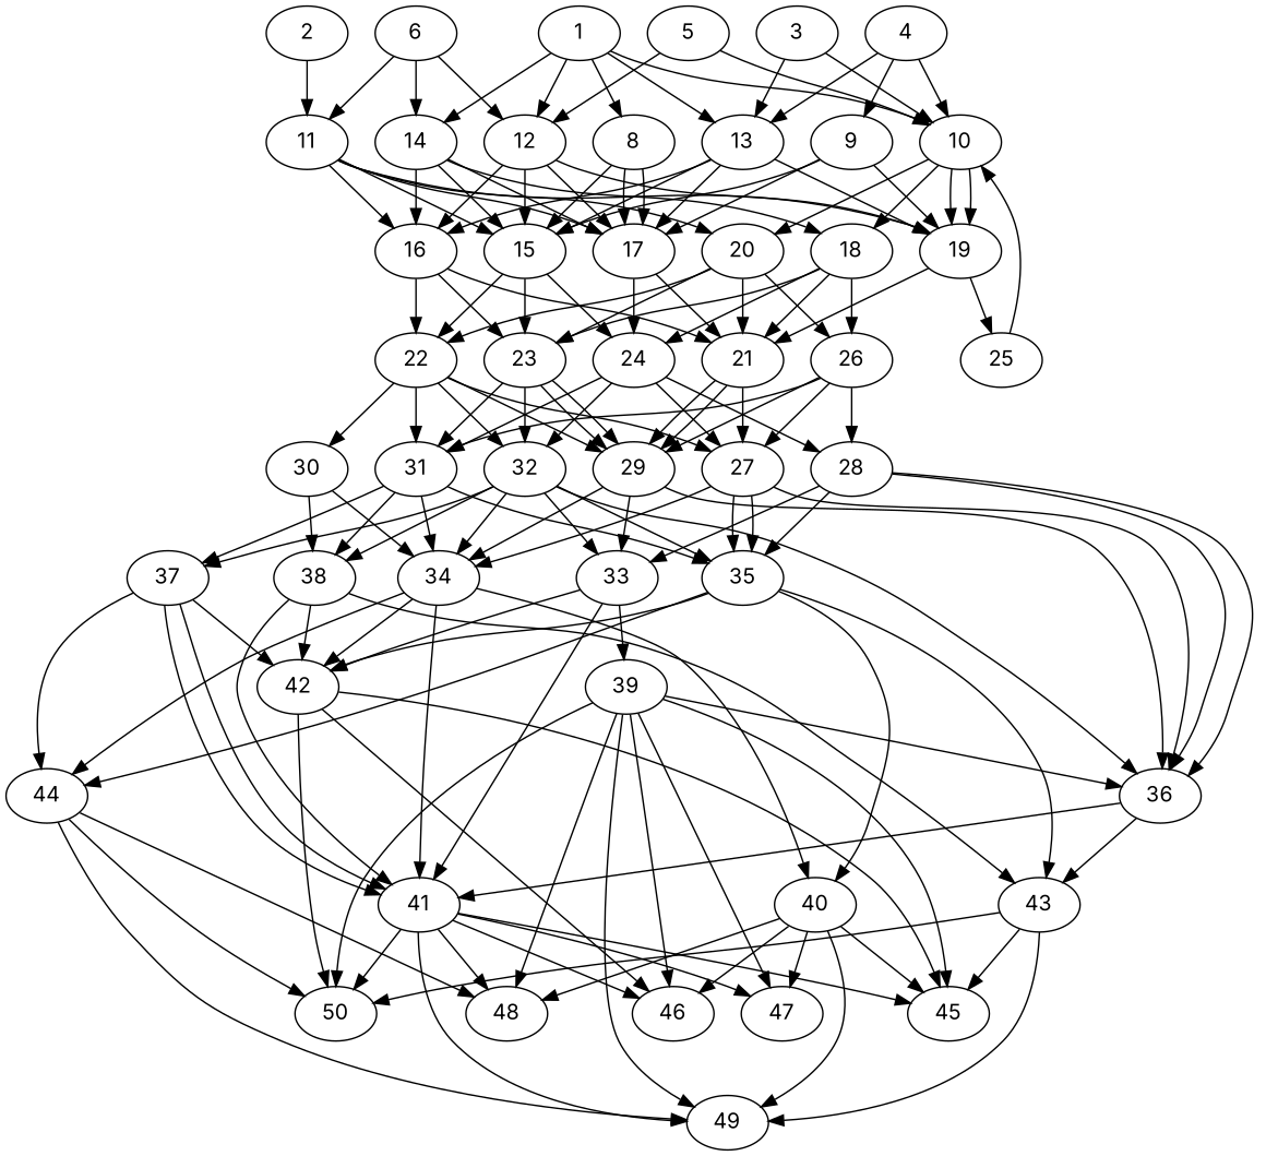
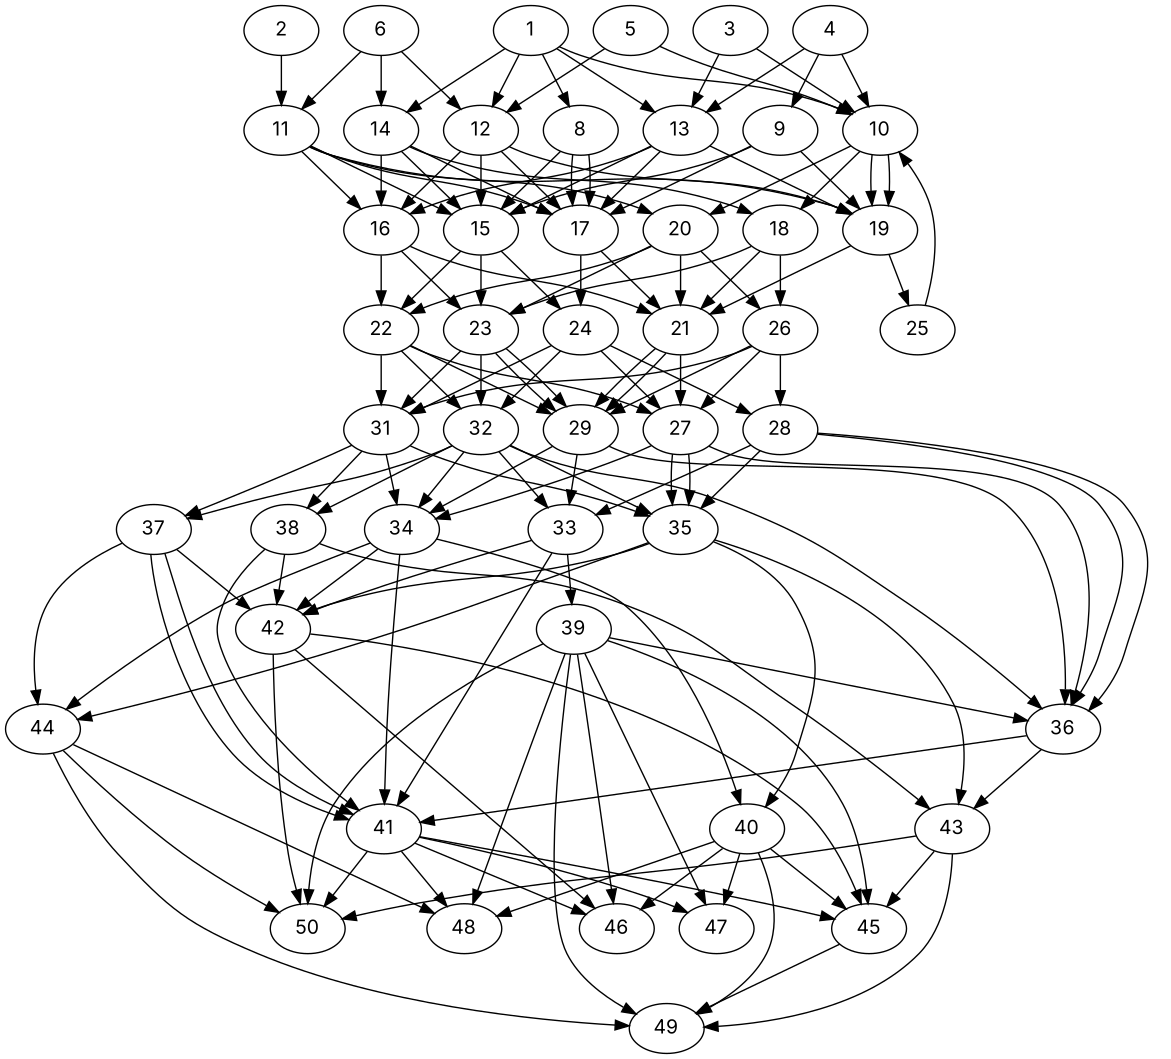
  digraph {
    fontname=Inter
    node [alpha=0.19 fontname=Inter]
    edge [fontname=Inter]
    1 [alpha=0.13 expect_size=46764032]
    8 [alpha=0.08 expect_size=17049600]
    10 [alpha=0.05 expect_size=9990144]
    12 [alpha=0.16 expect_size=34296832]
    13 [alpha=0.12 expect_size=42184704]
    14 [alpha=0.00 expect_size=16387072]
    15 [alpha=0.14 expect_size=7905280]
    17 [expect_size=9877504]
    19 [expect_size=5710848]
    18 [alpha=0.16 expect_size=32899072]
    20 [alpha=0.04 expect_size=41600000]
    16 [alpha=0.04 expect_size=52306944]
    22 [alpha=0.18 expect_size=11194368]
    23 [alpha=0.14 expect_size=47838208]
    24 [alpha=0.12 expect_size=29046784]
    21 [alpha=0.06 expect_size=6012928]
    25 [alpha=0.11 expect_size=29501440]
    26 [alpha=0.04 expect_size=14284800]
    2 [alpha=0.03 expect_size=26562560]
    11 [alpha=0.02 expect_size=51671040]
    3 [alpha=0.09 expect_size=17674240]
    4 [alpha=0.16 expect_size=6822912]
    9 [alpha=0.15 expect_size=7226368]
    5 [expect_size=10635264]
    6 [alpha=0.02 expect_size=36213760]
    27 [alpha=0.01 expect_size=23371776]
    29 [alpha=0.06 expect_size=12348416]
-   30 [alpha=0.11 expect_size=10713088]
    31 [alpha=0.16 expect_size=20165632]
    32 [alpha=0.13 expect_size=35040256]
    28 [alpha=0.03 expect_size=21416960]
    34 [alpha=0.03 expect_size=15895552]
    35 [alpha=0.02 expect_size=43072512]
    36 [alpha=0.20 expect_size=22026240]
    33 [alpha=0.06 expect_size=29473792]
    38 [alpha=0.13 expect_size=33127424]
    37 [alpha=0.00 expect_size=30915584]
    41 [alpha=0.01 expect_size=34060288]
    42 [alpha=0.11 expect_size=24298496]
    40 [alpha=0.13 expect_size=7741440]
    44 [expect_size=20640768]
    43 [alpha=0.00 expect_size=7511040]
    39 [alpha=0.05 expect_size=40470528]
    45 [alpha=0.08 expect_size=27644928]
    46 [alpha=0.01 expect_size=31188992]
    47 [alpha=0.01 expect_size=31149056]
    48 [alpha=0.09 expect_size=32160768]
    49 [expect_size=14694400]
    50 [alpha=0.12 expect_size=26404864]
    1 -> 8
    1 -> 10
    1 -> 12
    1 -> 13
    1 -> 14
    8 -> 15
    8 -> 17
    8 -> 17
    10 -> 19
    10 -> 19
    10 -> 18
    10 -> 20
    12 -> 15
    12 -> 17
    12 -> 19
    12 -> 16
    13 -> 15
    13 -> 17
    13 -> 19
    13 -> 16
    14 -> 15
    14 -> 17
    14 -> 18
    14 -> 16
    15 -> 22
    15 -> 23
    15 -> 24
    17 -> 24
    17 -> 21
    19 -> 21
    19 -> 25
    18 -> 23
-   18 -> 24
    18 -> 21
    18 -> 26
    20 -> 22
    20 -> 23
    20 -> 21
    20 -> 26
    16 -> 22
    16 -> 23
    16 -> 21
    22 -> 27
    22 -> 29
-   22 -> 30
    22 -> 31
    22 -> 32
    23 -> 29
    23 -> 29
    23 -> 31
    23 -> 32
    24 -> 27
    24 -> 31
    24 -> 32
    24 -> 28
    21 -> 27
    21 -> 29
    21 -> 29
    25 -> 10
    26 -> 27
    26 -> 29
    26 -> 31
    26 -> 28
    2 -> 11
    11 -> 15
    11 -> 17
    11 -> 19
    11 -> 20
    11 -> 16
    3 -> 10
    3 -> 13
    4 -> 10
    4 -> 13
    4 -> 9
    9 -> 15
    9 -> 17
    9 -> 19
    5 -> 10
    5 -> 12
    6 -> 12
    6 -> 14
    6 -> 11
    27 -> 34
    27 -> 35
    27 -> 35
    27 -> 36
    29 -> 34
    29 -> 36
    29 -> 33
-   30 -> 34
-   30 -> 38
    31 -> 34
    31 -> 35
    31 -> 38
    31 -> 37
    32 -> 34
    32 -> 35
    32 -> 36
    32 -> 33
    32 -> 38
    32 -> 37
    28 -> 35
    28 -> 36
    28 -> 36
    28 -> 33
    34 -> 41
    34 -> 42
    34 -> 40
    34 -> 44
    35 -> 42
    35 -> 40
    35 -> 44
    35 -> 43
    36 -> 41
    36 -> 43
    33 -> 41
    33 -> 42
    33 -> 39
    38 -> 41
    38 -> 42
    38 -> 43
    37 -> 41
    37 -> 41
    37 -> 42
    37 -> 44
    41 -> 45
    41 -> 46
    41 -> 47
    41 -> 48
-   41 -> 49
+   45 -> 49
    41 -> 50
    42 -> 45
    42 -> 46
    42 -> 50
    40 -> 45
    40 -> 46
    40 -> 47
    40 -> 48
    40 -> 49
    44 -> 48
    44 -> 49
    44 -> 50
    43 -> 45
    43 -> 49
    43 -> 50
    39 -> 36
    39 -> 45
    39 -> 46
    39 -> 47
    39 -> 48
    39 -> 49
    39 -> 50
  }
